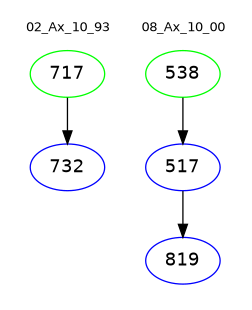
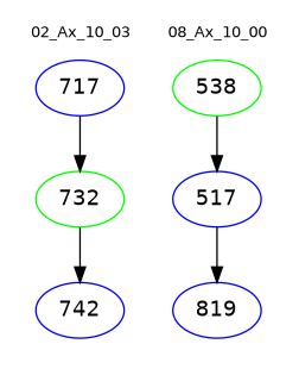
  digraph {
    fontname="DejaVu Sans"
    node [color=blue fontname="DejaVu Sans"]
    edge [color=black fontname="DejaVu Sans"]
-   n1 [color=green label=717]
-   n2 [label=732]
+   n1 [label=717]
+   n2 [color=green label=732]
+   n3 [label=742]
    n4 [color=green label=538]
    n5 [label=517]
    n6 [label=819]
    subgraph cluster_1 {
      color=white
      fontsize=10
-     label="02_Ax_10_93"
+     label="02_Ax_10_03"
      n1
      n2
+     n3
    }
    subgraph cluster_2 {
      color=white
      fontsize=10
      label="08_Ax_10_00"
      n4
      n5
      n6
    }
    n1 -> n2
+   n2 -> n3
    n4 -> n5
    n5 -> n6
  }
